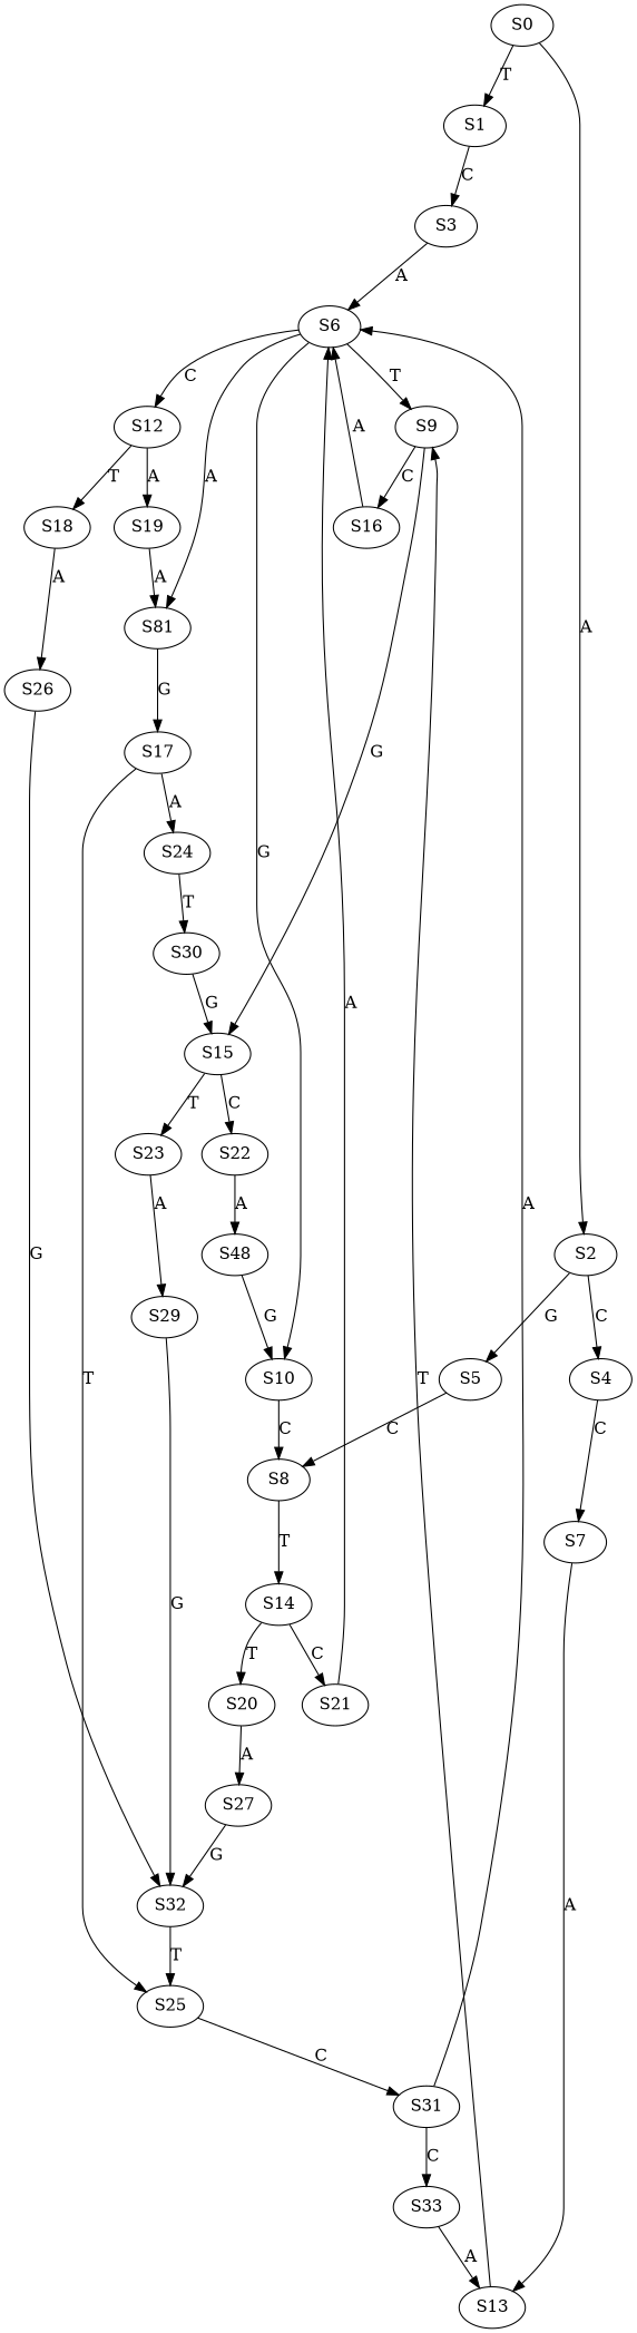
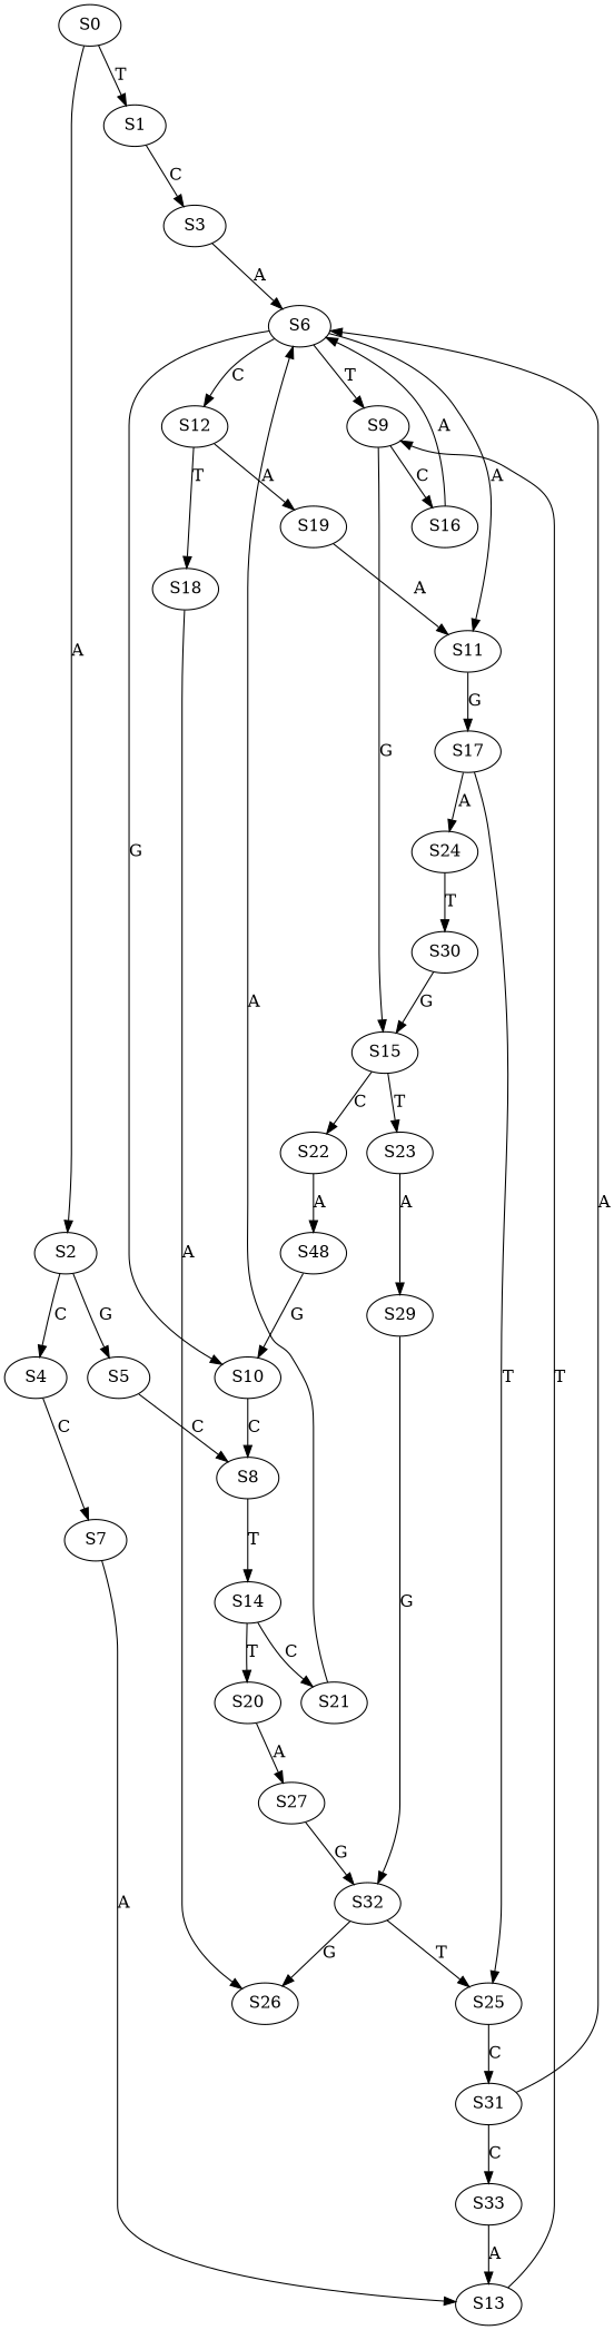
  strict digraph {
    S0
    S1
    S2
    S3
    S4
    S5
    S6
    S7
    S8
    S9
    S10
-   S11 [label=S81]
+   S11
    S12
    S13
    S14
    S15
    S16
    S17
    S18
    S19
    S20
    S21
    S22
    S23
    S24
    S25
    S26
    S27
    n29 [label=S48]
    S29
    S30
    S31
    S32
    S33
    S0 -> S1 [label=T]
    S0 -> S2 [label=A]
    S1 -> S3 [label=C]
    S2 -> S4 [label=C]
    S2 -> S5 [label=G]
    S3 -> S6 [label=A]
    S4 -> S7 [label=C]
    S5 -> S8 [label=C]
    S6 -> S9 [label=T]
    S6 -> S10 [label=G]
    S6 -> S11 [label=A]
    S6 -> S12 [label=C]
    S7 -> S13 [label=A]
    S8 -> S14 [label=T]
    S9 -> S15 [label=G]
    S9 -> S16 [label=C]
    S10 -> S8 [label=C]
    S11 -> S17 [label=G]
    S12 -> S18 [label=T]
    S12 -> S19 [label=A]
    S13 -> S9 [label=T]
    S14 -> S20 [label=T]
    S14 -> S21 [label=C]
    S15 -> S22 [label=C]
    S15 -> S23 [label=T]
    S16 -> S6 [label=A]
    S17 -> S24 [label=A]
    S17 -> S25 [label=T]
    S18 -> S26 [label=A]
    S19 -> S11 [label=A]
    S20 -> S27 [label=A]
    S21 -> S6 [label=A]
    S22 -> n29 [label=A]
    S23 -> S29 [label=A]
    S24 -> S30 [label=T]
    S25 -> S31 [label=C]
-   S26 -> S32 [label=G]
+   S32 -> S26 [label=G]
    S27 -> S32 [label=G]
    n29 -> S10 [label=G]
    S29 -> S32 [label=G]
    S30 -> S15 [label=G]
    S31 -> S6 [label=A]
    S31 -> S33 [label=C]
    S32 -> S25 [label=T]
    S33 -> S13 [label=A]
  }
